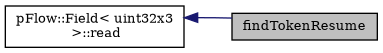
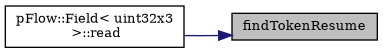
  digraph {
    rankdir=RL
    fontname="DejaVu Serif"
    node [color=black fontname="DejaVu Serif" fontsize=10 shape=record style=filled]
    n1 [fillcolor=grey75 fontcolor=black height=0.2 label=findTokenResume width=0.4]
    n2 [fillcolor=white height=0.2 label="pFlow::Field\< uint32x3\l \>::read" width=0.4]
-   n2 -> n1 [color=midnightblue dir=back fontname="DejaVu Serif" fontsize=10 labelfontname=Helvetica labelfontsize=10 style=solid]
+   n1 -> n2 [color=midnightblue dir=back fontname="DejaVu Serif" fontsize=10 labelfontname=Helvetica labelfontsize=10 style=solid]
  }
